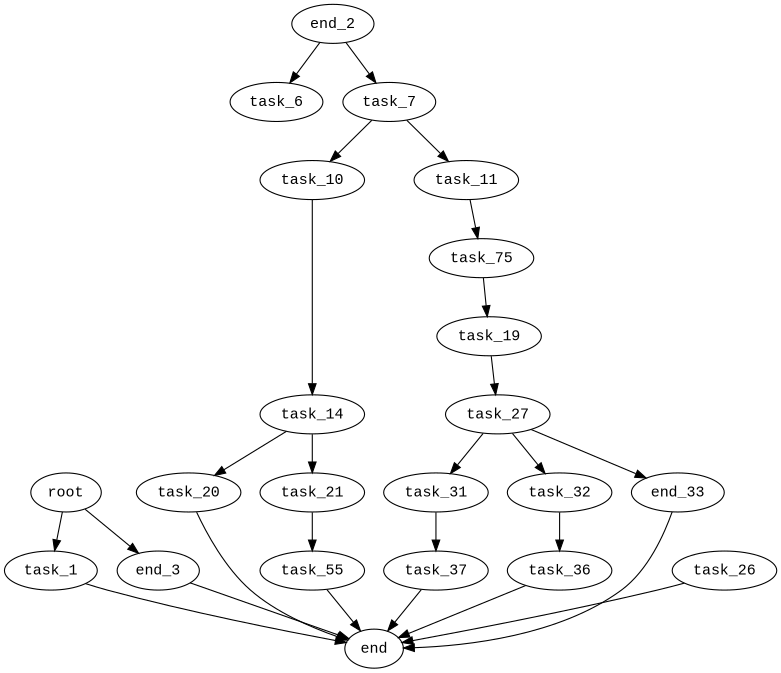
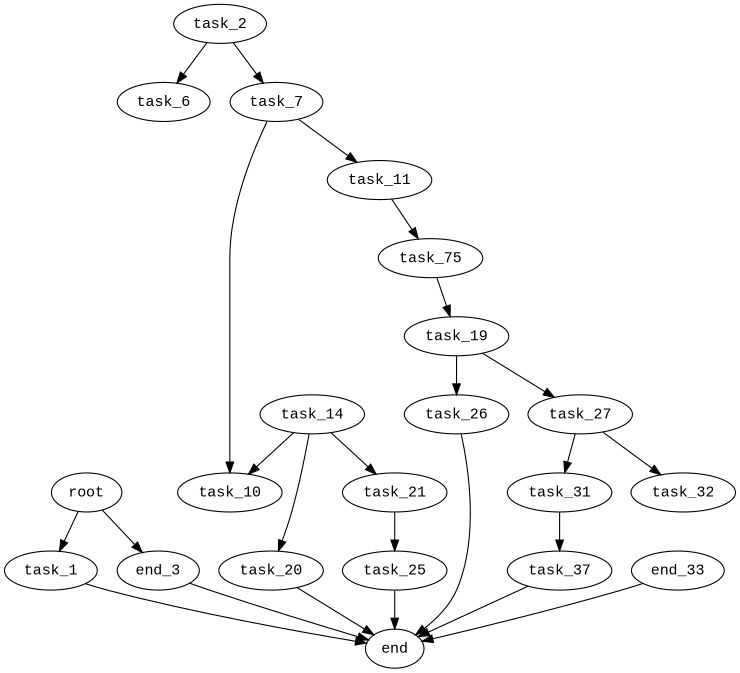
  digraph {
    fontname="Liberation Mono"
    node [fontname="Liberation Mono"]
    edge [fontname="Liberation Mono"]
    root
    task_1
    n3 [label=end_3]
    end
-   task_2 [label=end_2]
+   task_2
    task_6
    task_7
    task_10
    task_11
    task_14
    n11 [label=task_75]
    task_20
    task_21
    task_19
-   task_25 [label=task_55]
+   task_25
    task_26
    task_27
    task_31
    task_32
    n20 [label=end_33]
    task_37
-   task_36
    root -> task_1
    root -> n3
    task_1 -> end
    n3 -> end
    task_2 -> task_6
    task_2 -> task_7
    task_7 -> task_10
    task_7 -> task_11
-   task_10 -> task_14
+   task_14 -> task_10
    task_11 -> n11
    task_14 -> task_20
    task_14 -> task_21
    n11 -> task_19
    task_20 -> end
    task_21 -> task_25
+   task_19 -> task_26
    task_19 -> task_27
    task_25 -> end
    task_26 -> end
    task_27 -> task_31
    task_27 -> task_32
-   task_27 -> n20
    task_31 -> task_37
-   task_32 -> task_36
    n20 -> end
    task_37 -> end
-   task_36 -> end
  }
